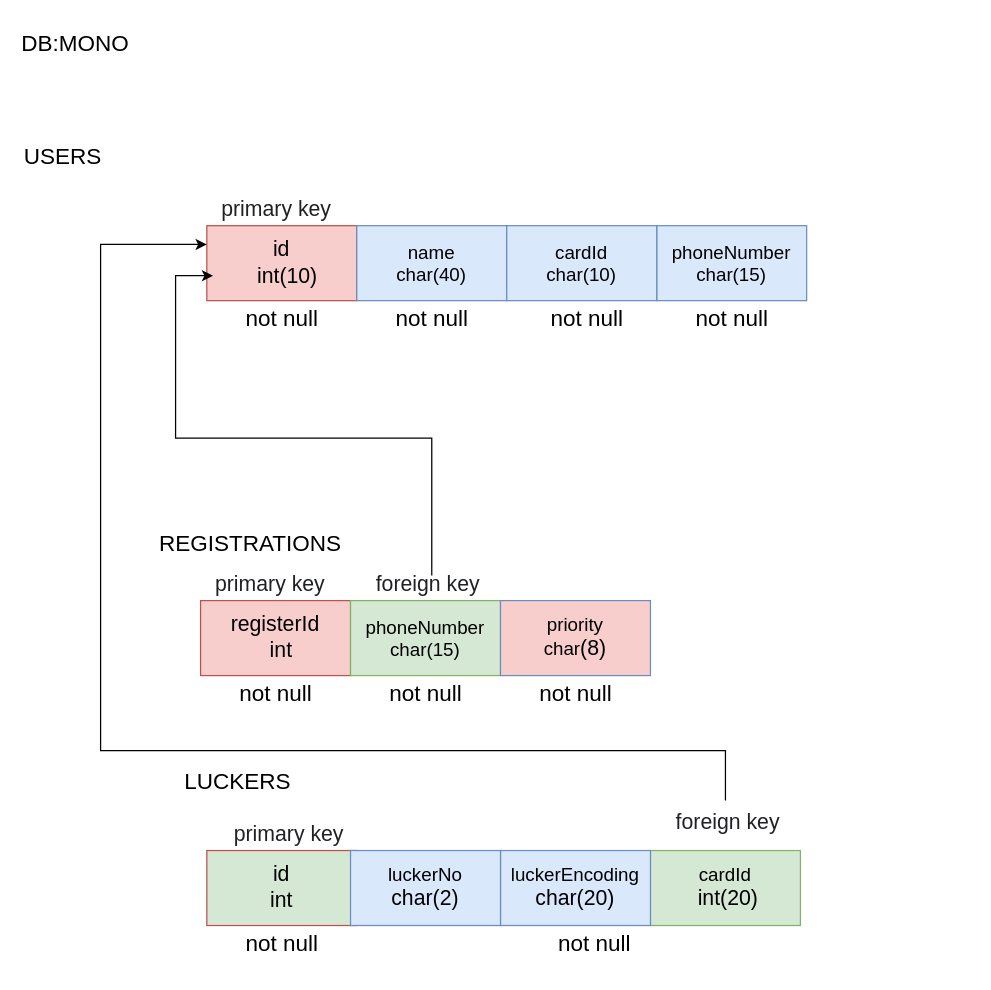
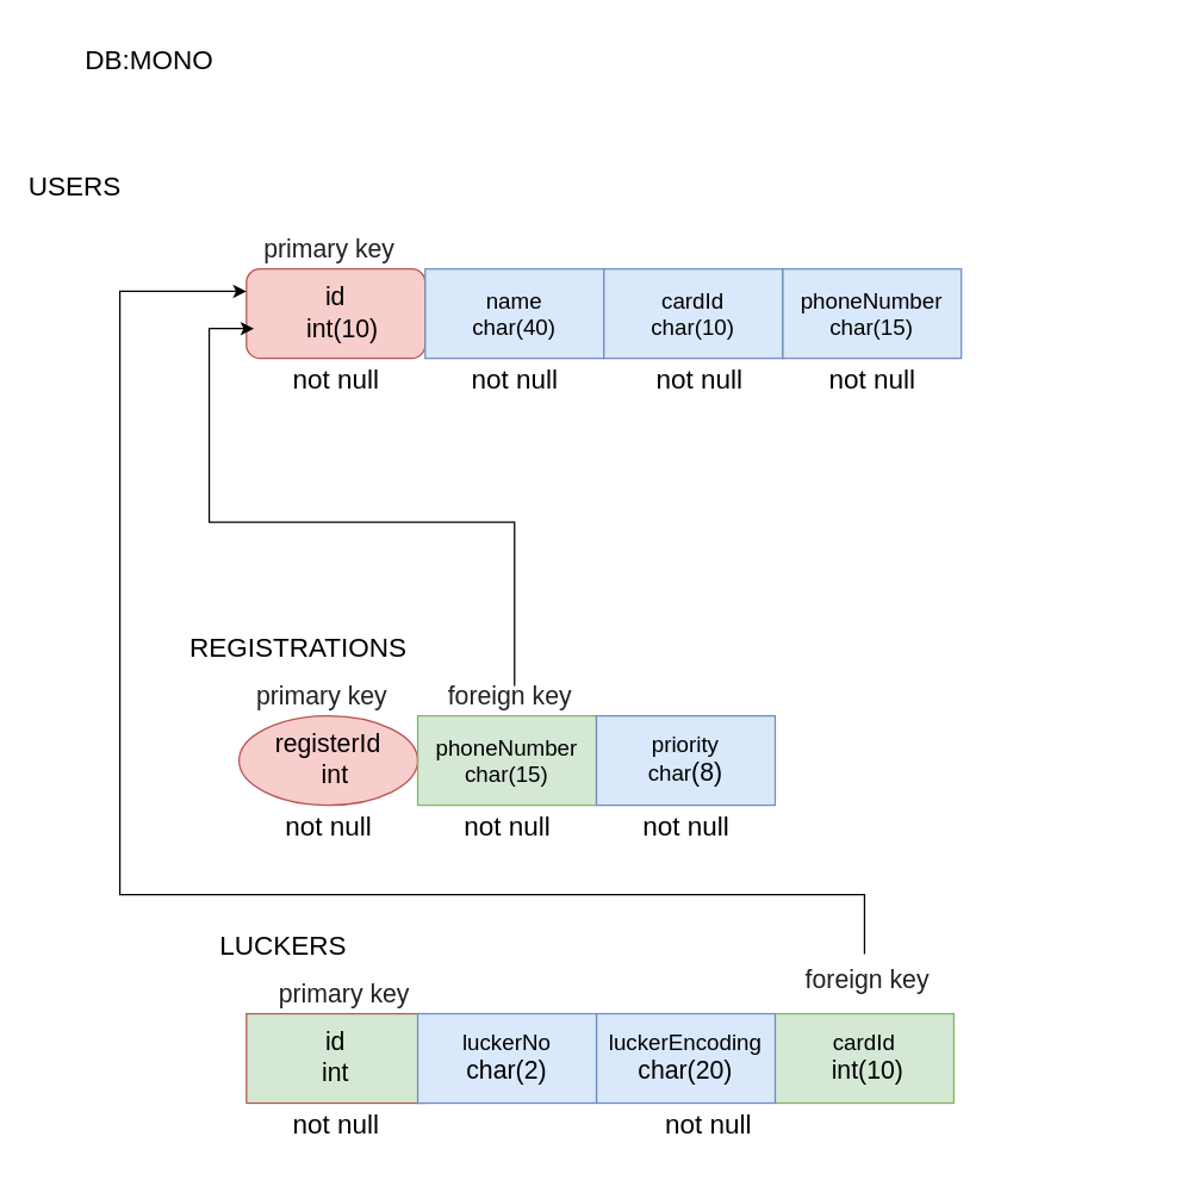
  <mxCell id="0" />
  <mxCell id="1" parent="0" />
- <mxCell id="2" value="&lt;span style=&quot;font-size: 17px&quot;&gt;id&lt;br&gt;&amp;nbsp; int(10)&lt;/span&gt;" style="rounded=0;whiteSpace=wrap;html=1;fillColor=#f8cecc;strokeColor=#b85450;" parent="1" vertex="1"><mxGeometry x="165" y="180" width="120" height="60" as="geometry" /></mxCell>
+ <mxCell id="2" value="&lt;span style=&quot;font-size: 17px&quot;&gt;id&lt;br&gt;&amp;nbsp; int(10)&lt;/span&gt;" style="whiteSpace=wrap;html=1;fillColor=#f8cecc;strokeColor=#b85450;rounded=1;" parent="1" vertex="1"><mxGeometry x="165" y="180" width="120" height="60" as="geometry" /></mxCell>
  <mxCell id="3" value="&lt;span style=&quot;color: rgba(0 , 0 , 0 , 0) ; font-family: monospace ; font-size: 0px&quot;&gt;%3CmxGraphModel%3E%3Croot%3E%3CmxCell%20id%3D%220%22%2F%3E%3CmxCell%20id%3D%221%22%20parent%3D%220%22%2F%3E%3CmxCell%20id%3D%222%22%20value%3D%22%22%20style%3D%22endArrow%3Dclassic%3Bhtml%3D1%3Brounded%3D0%3BfontSize%3D15%3BexitX%3D1%3BexitY%3D0.5%3BexitDx%3D0%3BexitDy%3D0%3B%22%20edge%3D%221%22%20parent%3D%221%22%3E%3CmxGeometry%20width%3D%2250%22%20height%3D%2250%22%20relative%3D%221%22%20as%3D%22geometry%22%3E%3CmxPoint%20x%3D%22460%22%20y%3D%22390%22%20as%3D%22sourcePoint%22%2F%3E%3CmxPoint%20x%3D%22550%22%20y%3D%22390%22%20as%3D%22targetPoint%22%2F%3E%3C%2FmxGeometry%3E%3C%2FmxCell%3E%3C%2Froot%3E%3C%2FmxGraphModel%3E&lt;/span&gt;&lt;span style=&quot;font-size: 15px&quot;&gt;phoneNumber&lt;br&gt;char(15)&lt;/span&gt;" style="rounded=0;whiteSpace=wrap;html=1;fillColor=#dae8fc;strokeColor=#6c8ebf;" parent="1" vertex="1"><mxGeometry x="525" y="180" width="120" height="60" as="geometry" /></mxCell>
  <mxCell id="4" value="&lt;span style=&quot;color: rgba(0 , 0 , 0 , 0) ; font-family: monospace ; font-size: 0px&quot;&gt;%3CmxGraphModel%3E%3Croot%3E%3CmxCell%20id%3D%220%22%2F%3E%3CmxCell%20id%3D%221%22%20parent%3D%220%22%2F%3E%3CmxCell%20id%3D%222%22%20value%3D%22%22%20style%3D%22endArrow%3Dclassic%3Bhtml%3D1%3Brounded%3D0%3BfontSize%3D15%3BexitX%3D1%3BexitY%3D0.5%3BexitDx%3D0%3BexitDy%3D0%3B%22%20edge%3D%221%22%20parent%3D%221%22%3E%3CmxGeometry%20width%3D%2250%22%20height%3D%2250%22%20relative%3D%221%22%20as%3D%22geometry%22%3E%3CmxPoint%20x%3D%22460%22%20y%3D%22390%22%20as%3D%22sourcePoint%22%2F%3E%3CmxPoint%20x%3D%22550%22%20y%3D%22390%22%20as%3D%22targetPoint%22%2F%3E%3C%2FmxGeometry%3E%3C%2FmxCell%3E%3C%2Froot%3E%3C%2FmxGraphModeln&lt;/span&gt;&lt;span style=&quot;font-size: 15px&quot;&gt;name&lt;br&gt;char(40)&lt;br&gt;&lt;/span&gt;" style="rounded=0;whiteSpace=wrap;html=1;fillColor=#dae8fc;strokeColor=#6c8ebf;" parent="1" vertex="1"><mxGeometry x="285" y="180" width="120" height="60" as="geometry" /></mxCell>
  <mxCell id="5" value="&lt;pre class=&quot;tw-data-text tw-text-large tw-ta&quot; id=&quot;tw-target-text&quot; style=&quot;font-size: 28px ; line-height: 36px ; border: none ; padding: 2px 0.14em 2px 0px ; position: relative ; margin-top: -2px ; margin-bottom: -2px ; resize: none ; font-family: inherit ; overflow: hidden ; width: 270.014px ; overflow-wrap: break-word ; color: rgb(32 , 33 , 36)&quot;&gt;&lt;span class=&quot;Y2IQFc&quot; lang=&quot;en&quot; style=&quot;font-size: 17px&quot;&gt;primary key&lt;/span&gt;&lt;/pre&gt;" style="text;html=1;strokeColor=none;fillColor=none;align=left;verticalAlign=middle;whiteSpace=wrap;rounded=0;fontSize=18;fontColor=#000000;" parent="1" vertex="1"><mxGeometry x="175" y="150" width="60" height="30" as="geometry" /></mxCell>
  <mxCell id="6" value="&lt;span style=&quot;font-size: 18px&quot;&gt;USERS&lt;/span&gt;" style="text;html=1;strokeColor=none;fillColor=none;align=center;verticalAlign=middle;whiteSpace=wrap;rounded=0;" parent="1" vertex="1"><mxGeometry x="20" y="110" width="60" height="30" as="geometry" /></mxCell>
  <mxCell id="7" value="&lt;span style=&quot;color: rgba(0 , 0 , 0 , 0) ; font-family: monospace ; font-size: 0px&quot;&gt;%3CmxGraphModel%3E%3Croot%3E%3CmxCell%20id%3D%220%22%2F%3E%3CmxCell%20id%3D%221%22%20parent%3D%220%22%2F%3E%3CmxCell%20id%3D%222%22%20value%3D%22%22%20style%3D%22endArrow%3Dclassic%3Bhtml%3D1%3Brounded%3D0%3BfontSize%3D15%3BexitX%3D1%3BexitY%3D0.5%3BexitDx%3D0%3BexitDy%3D0%3B%22%20edge%3D%221%22%20parent%3D%221%22%3E%3CmxGeometry%20width%3D%2250%22%20height%3D%2250%22%20relative%3D%221%22%20as%3D%22geometry%22%3E%3CmxPoint%20x%3D%22460%22%20y%3D%22390%22%20as%3D%22sourcePoint%22%2F%3E%3CmxPoint%20x%3D%22550%22%20y%3D%22390%22%20as%3D%22targetPoint%22%2F%3E%3C%2FmxGeometry%3E%3C%2FmxCell%3E%3C%2Froot%3E%3C%2FmxGraphModel%3Eccc&lt;/span&gt;&lt;span style=&quot;font-size: 15px&quot;&gt;cardId&lt;br&gt;&lt;/span&gt;&lt;span style=&quot;font-size: 15px&quot;&gt;char&lt;/span&gt;&lt;span style=&quot;font-size: 15px&quot;&gt;(10)&lt;/span&gt;" style="rounded=0;whiteSpace=wrap;html=1;fillColor=#dae8fc;strokeColor=#6c8ebf;" parent="1" vertex="1"><mxGeometry x="405" y="180" width="120" height="60" as="geometry" /></mxCell>
- <mxCell id="8" value="LUCKERS" style="text;html=1;strokeColor=none;fillColor=none;align=center;verticalAlign=middle;whiteSpace=wrap;rounded=0;fontSize=18;fontColor=#000000;" parent="1" vertex="1"><mxGeometry x="160" y="610" width="60" height="30" as="geometry" /></mxCell>
+ <mxCell id="8" value="LUCKERS" style="text;html=1;strokeColor=none;fillColor=none;align=center;verticalAlign=middle;whiteSpace=wrap;rounded=0;fontSize=18;fontColor=#000000;" parent="1" vertex="1"><mxGeometry x="160" y="620" width="60" height="30" as="geometry" /></mxCell>
  <mxCell id="9" value="not null" style="text;html=1;align=center;verticalAlign=middle;resizable=0;points=[];autosize=1;strokeColor=none;fillColor=none;fontSize=18;fontColor=#000000;" parent="1" vertex="1"><mxGeometry x="190" y="240" width="70" height="30" as="geometry" /></mxCell>
  <mxCell id="10" value="not null" style="text;html=1;align=center;verticalAlign=middle;resizable=0;points=[];autosize=1;strokeColor=none;fillColor=none;fontSize=18;fontColor=#000000;" parent="1" vertex="1"><mxGeometry x="310" y="240" width="70" height="30" as="geometry" /></mxCell>
  <mxCell id="11" value="not null" style="text;html=1;align=center;verticalAlign=middle;resizable=0;points=[];autosize=1;strokeColor=none;fillColor=none;fontSize=18;fontColor=#000000;" parent="1" vertex="1"><mxGeometry x="434" y="240" width="70" height="30" as="geometry" /></mxCell>
  <mxCell id="12" value="not null" style="text;html=1;align=center;verticalAlign=middle;resizable=0;points=[];autosize=1;strokeColor=none;fillColor=none;fontSize=18;fontColor=#000000;" parent="1" vertex="1"><mxGeometry x="550" y="240" width="70" height="30" as="geometry" /></mxCell>
  <mxCell id="13" value="&lt;span style=&quot;font-size: 17px&quot;&gt;id&lt;/span&gt;&lt;br style=&quot;font-size: 17px&quot;&gt;&lt;span style=&quot;font-size: 17px&quot;&gt;int&lt;/span&gt;" style="rounded=0;whiteSpace=wrap;html=1;fillColor=#d5e8d4;strokeColor=#b85450;" parent="1" vertex="1"><mxGeometry x="165" y="680" width="120" height="60" as="geometry" /></mxCell>
- <mxCell id="14" value="&lt;span style=&quot;font-size: 15px&quot;&gt;cardId&lt;/span&gt;&lt;br style=&quot;font-size: 17px&quot;&gt;&lt;span style=&quot;font-size: 17px&quot;&gt;&amp;nbsp;int(20)&lt;/span&gt;" style="rounded=0;whiteSpace=wrap;html=1;fillColor=#d5e8d4;strokeColor=#82b366;" parent="1" vertex="1"><mxGeometry x="520" y="680" width="120" height="60" as="geometry" /></mxCell>
+ <mxCell id="14" value="&lt;span style=&quot;font-size: 15px&quot;&gt;cardId&lt;/span&gt;&lt;br style=&quot;font-size: 17px&quot;&gt;&lt;span style=&quot;font-size: 17px&quot;&gt;&amp;nbsp;int(10)&lt;/span&gt;" style="rounded=0;whiteSpace=wrap;html=1;fillColor=#d5e8d4;strokeColor=#82b366;" parent="1" vertex="1"><mxGeometry x="520" y="680" width="120" height="60" as="geometry" /></mxCell>
  <mxCell id="15" value="&lt;pre class=&quot;tw-data-text tw-text-large tw-ta&quot; id=&quot;tw-target-text&quot; style=&quot;font-size: 28px ; line-height: 36px ; border: none ; padding: 2px 0.14em 2px 0px ; position: relative ; margin-top: -2px ; margin-bottom: -2px ; resize: none ; font-family: inherit ; overflow: hidden ; width: 270.014px ; overflow-wrap: break-word ; color: rgb(32 , 33 , 36)&quot;&gt;&lt;span class=&quot;Y2IQFc&quot; lang=&quot;en&quot; style=&quot;font-size: 17px&quot;&gt;primary key&lt;/span&gt;&lt;/pre&gt;" style="text;html=1;strokeColor=none;fillColor=none;align=left;verticalAlign=middle;whiteSpace=wrap;rounded=0;fontSize=18;fontColor=#000000;" parent="1" vertex="1"><mxGeometry x="185" y="650" width="60" height="30" as="geometry" /></mxCell>
  <mxCell id="16" value="&lt;pre class=&quot;tw-data-text tw-text-large tw-ta&quot; id=&quot;tw-target-text&quot; style=&quot;font-size: 28px ; line-height: 36px ; border: none ; padding: 2px 0.14em 2px 0px ; position: relative ; margin-top: -2px ; margin-bottom: -2px ; resize: none ; font-family: inherit ; overflow: hidden ; width: 270.014px ; overflow-wrap: break-word ; color: rgb(32 , 33 , 36)&quot;&gt;&lt;span class=&quot;Y2IQFc&quot; lang=&quot;en&quot; style=&quot;font-size: 17px&quot;&gt;     foreign key&lt;/span&gt;&lt;/pre&gt;" style="text;html=1;strokeColor=none;fillColor=none;align=left;verticalAlign=middle;whiteSpace=wrap;rounded=0;fontSize=18;fontColor=#000000;" parent="1" vertex="1"><mxGeometry x="515" y="640" width="130" height="30" as="geometry" /></mxCell>
  <mxCell id="17" value="not null" style="text;html=1;align=center;verticalAlign=middle;resizable=0;points=[];autosize=1;strokeColor=none;fillColor=none;fontSize=18;fontColor=#000000;" parent="1" vertex="1"><mxGeometry x="190" y="740" width="70" height="30" as="geometry" /></mxCell>
  <mxCell id="18" value="" style="endArrow=classic;html=1;rounded=0;fontSize=18;fontColor=#000000;exitX=0.5;exitY=0;exitDx=0;exitDy=0;entryX=0.042;entryY=0.667;entryDx=0;entryDy=0;entryPerimeter=0;" parent="1" target="2" edge="1"><mxGeometry width="50" height="50" relative="1" as="geometry"><mxPoint x="345" y="460" as="sourcePoint" /><mxPoint x="160" y="220" as="targetPoint" /><Array as="points"><mxPoint x="345" y="350" /><mxPoint x="140" y="350" /><mxPoint x="140" y="220" /></Array></mxGeometry></mxCell>
- <mxCell id="19" value="DB:MONO" style="text;html=1;strokeColor=none;fillColor=none;align=center;verticalAlign=middle;whiteSpace=wrap;rounded=0;fontSize=18;fontColor=#000000;" parent="1" vertex="1"><mxGeometry x="30" y="20" width="60" height="30" as="geometry" /></mxCell>
- <mxCell id="20" value="&lt;span style=&quot;font-size: 17px&quot;&gt;registerId&lt;/span&gt;&lt;br style=&quot;font-size: 17px&quot;&gt;&lt;span style=&quot;font-size: 17px&quot;&gt;&amp;nbsp; int&lt;/span&gt;" style="rounded=0;whiteSpace=wrap;html=1;fillColor=#f8cecc;strokeColor=#b85450;" parent="1" vertex="1"><mxGeometry x="160" y="480" width="120" height="60" as="geometry" /></mxCell>
+ <mxCell id="19" value="DB:MONO" style="text;html=1;strokeColor=none;fillColor=none;align=center;verticalAlign=middle;whiteSpace=wrap;rounded=0;fontSize=18;fontColor=#000000;" parent="1" vertex="1"><mxGeometry x="70" y="25" width="60" height="30" as="geometry" /></mxCell>
+ <mxCell id="20" value="&lt;span style=&quot;font-size: 17px&quot;&gt;registerId&lt;/span&gt;&lt;br style=&quot;font-size: 17px&quot;&gt;&lt;span style=&quot;font-size: 17px&quot;&gt;&amp;nbsp; int&lt;/span&gt;" style="ellipse;whiteSpace=wrap;html=1;fillColor=#f8cecc;strokeColor=#b85450;" parent="1" vertex="1"><mxGeometry x="160" y="480" width="120" height="60" as="geometry" /></mxCell>
  <mxCell id="21" value="&lt;span style=&quot;color: rgba(0 , 0 , 0 , 0) ; font-family: monospace ; font-size: 0px&quot;&gt;%3CmxGraphModel%3E%3Croot%3E%3CmxCell%20id%3D%220%22%2F%3E%3CmxCell%20id%3D%221%22%20parent%3D%220%22%2F%3E%3CmxCell%20id%3D%222%22%20value%3D%22%22%20style%3D%22endArrow%3Dclassic%3Bhtml%3D1%3Brounded%3D0%3BfontSize%3D15%3BexitX%3D1%3BexitY%3D0.5%3BexitDx%3D0%3BexitDy%3D0%3B%22%20edge%3D%221%22%20parent%3D%221%22%3E%3CmxGeometry%20width%3D%2250%22%20height%3D%2250%22%20relative%3D%221%22%20as%3D%22geometry%22%3E%3CmxPoint%20x%3D%22460%22%20y%3D%22390%22%20as%3D%22sourcePoint%22%2F%3E%3CmxPoint%20x%3D%22550%22%20y%3D%22390%22%20as%3D%22targetPoint%22%2F%3E%3C%2FmxGeometry%3E%3C%2FmxCell%3E%3C%2Froot%3E%3C%2FmxGraphModel%3E&lt;/span&gt;&lt;span style=&quot;font-size: 15px&quot;&gt;phoneNumber&lt;br&gt;char(15)&lt;/span&gt;" style="rounded=0;whiteSpace=wrap;html=1;fillColor=#d5e8d4;strokeColor=#82b366;" parent="1" vertex="1"><mxGeometry x="280" y="480" width="120" height="60" as="geometry" /></mxCell>
  <mxCell id="22" value="&lt;span style=&quot;font-size: 18px&quot;&gt;REGISTRATIONS&lt;/span&gt;" style="text;html=1;strokeColor=none;fillColor=none;align=center;verticalAlign=middle;whiteSpace=wrap;rounded=0;" parent="1" vertex="1"><mxGeometry x="170" y="420" width="60" height="30" as="geometry" /></mxCell>
  <mxCell id="23" value="&lt;pre class=&quot;tw-data-text tw-text-large tw-ta&quot; id=&quot;tw-target-text&quot; style=&quot;font-size: 28px ; line-height: 36px ; border: none ; padding: 2px 0.14em 2px 0px ; position: relative ; margin-top: -2px ; margin-bottom: -2px ; resize: none ; font-family: inherit ; overflow: hidden ; width: 270.014px ; overflow-wrap: break-word ; color: rgb(32 , 33 , 36)&quot;&gt;&lt;span class=&quot;Y2IQFc&quot; lang=&quot;en&quot; style=&quot;font-size: 17px&quot;&gt;primary key&lt;/span&gt;&lt;/pre&gt;" style="text;html=1;strokeColor=none;fillColor=none;align=left;verticalAlign=middle;whiteSpace=wrap;rounded=0;fontSize=18;fontColor=#000000;" parent="1" vertex="1"><mxGeometry x="170" y="450" width="60" height="30" as="geometry" /></mxCell>
  <mxCell id="24" value="&lt;pre class=&quot;tw-data-text tw-text-large tw-ta&quot; id=&quot;tw-target-text&quot; style=&quot;font-size: 28px ; line-height: 36px ; border: none ; padding: 2px 0.14em 2px 0px ; position: relative ; margin-top: -2px ; margin-bottom: -2px ; resize: none ; font-family: inherit ; overflow: hidden ; width: 270.014px ; overflow-wrap: break-word ; color: rgb(32 , 33 , 36)&quot;&gt;&lt;span class=&quot;Y2IQFc&quot; lang=&quot;en&quot; style=&quot;font-size: 17px&quot;&gt;     foreign key&lt;/span&gt;&lt;/pre&gt;" style="text;html=1;strokeColor=none;fillColor=none;align=left;verticalAlign=middle;whiteSpace=wrap;rounded=0;fontSize=18;fontColor=#000000;" parent="1" vertex="1"><mxGeometry x="275" y="450" width="130" height="30" as="geometry" /></mxCell>
  <mxCell id="25" value="not null" style="text;html=1;align=center;verticalAlign=middle;resizable=0;points=[];autosize=1;strokeColor=none;fillColor=none;fontSize=18;fontColor=#000000;" parent="1" vertex="1"><mxGeometry x="185" y="540" width="70" height="30" as="geometry" /></mxCell>
  <mxCell id="26" value="not null" style="text;html=1;align=center;verticalAlign=middle;resizable=0;points=[];autosize=1;strokeColor=none;fillColor=none;fontSize=18;fontColor=#000000;" parent="1" vertex="1"><mxGeometry x="305" y="540" width="70" height="30" as="geometry" /></mxCell>
- <mxCell id="27" value="&lt;span style=&quot;font-size: 15px&quot;&gt;priority&lt;br&gt;&lt;/span&gt;&lt;span style=&quot;font-size: 15px&quot;&gt;char&lt;/span&gt;&lt;span style=&quot;font-size: 17px&quot;&gt;(8)&lt;/span&gt;&lt;span style=&quot;font-size: 15px&quot;&gt;&lt;br&gt;&lt;/span&gt;" style="rounded=0;whiteSpace=wrap;html=1;fillColor=#f8cecc;strokeColor=#6c8ebf;" parent="1" vertex="1"><mxGeometry x="400" y="480" width="120" height="60" as="geometry" /></mxCell>
+ <mxCell id="27" value="&lt;span style=&quot;font-size: 15px&quot;&gt;priority&lt;br&gt;&lt;/span&gt;&lt;span style=&quot;font-size: 15px&quot;&gt;char&lt;/span&gt;&lt;span style=&quot;font-size: 17px&quot;&gt;(8)&lt;/span&gt;&lt;span style=&quot;font-size: 15px&quot;&gt;&lt;br&gt;&lt;/span&gt;" style="rounded=0;whiteSpace=wrap;html=1;fillColor=#dae8fc;strokeColor=#6c8ebf;" parent="1" vertex="1"><mxGeometry x="400" y="480" width="120" height="60" as="geometry" /></mxCell>
  <mxCell id="28" value="&lt;span style=&quot;color: rgba(0 , 0 , 0 , 0) ; font-family: monospace ; font-size: 0px&quot;&gt;%3CmxGraphModel%3E%3Croot%3E%3CmxCell%20id%3D%220%22%2F%3E%3CmxCell%20id%3D%221%22%20parent%3D%220%22%2F%3E%3CmxCell%20id%3D%222%22%20value%3D%22%22%20style%3D%22endArrow%3Dclassic%3Bhtml%3D1%3Brounded%3D0%3BfontSize%3D15%3BexitX%3D1%3BexitY%3D0.5%3BexitDx%3D0%3BexitDy%3D0%3B%22%20edge%3D%221%22%20parent%3D%221%22%3E%3CmxGeometry%20width%3D%2250%22%20height%3D%2250%22%20relative%3D%221%22%20as%3D%22geometry%22%3E%3CmxPoint%20x%3D%22460%22%20y%3D%22390%22%20as%3D%22sourcePoint%22%2F%3E%3CmxPoint%20x%3D%22550%22%20y%3D%22390%22%20as%3D%22targetPoint%22%2F%3E%3C%2FmxGeometry%3E%3C%2FmxCell%3E%3C%2Froot%3E%3C%2FmxGraphModel&lt;/span&gt;&lt;span style=&quot;font-size: 15px&quot;&gt;luckerEncoding&lt;br&gt;&lt;/span&gt;&lt;span style=&quot;font-size: 17px&quot;&gt;char(20)&lt;/span&gt;" style="rounded=0;whiteSpace=wrap;html=1;fillColor=#dae8fc;strokeColor=#6c8ebf;" parent="1" vertex="1"><mxGeometry x="400" y="680" width="120" height="60" as="geometry" /></mxCell>
  <mxCell id="29" value="not null" style="text;html=1;align=center;verticalAlign=middle;resizable=0;points=[];autosize=1;strokeColor=none;fillColor=none;fontSize=18;fontColor=#000000;" parent="1" vertex="1"><mxGeometry x="440" y="740" width="70" height="30" as="geometry" /></mxCell>
  <mxCell id="30" value="" style="endArrow=classic;html=1;rounded=0;exitX=0.5;exitY=0;exitDx=0;exitDy=0;entryX=0;entryY=0.25;entryDx=0;entryDy=0;" parent="1" source="16" target="2" edge="1"><mxGeometry width="50" height="50" relative="1" as="geometry"><mxPoint x="270" y="470" as="sourcePoint" /><mxPoint x="320" y="420" as="targetPoint" /><Array as="points"><mxPoint x="580" y="600" /><mxPoint x="460" y="600" /><mxPoint x="80" y="600" /><mxPoint x="80" y="195" /></Array></mxGeometry></mxCell>
  <mxCell id="31" value="not null" style="text;html=1;align=center;verticalAlign=middle;resizable=0;points=[];autosize=1;strokeColor=none;fillColor=none;fontSize=18;fontColor=#000000;" parent="1" vertex="1"><mxGeometry x="425" y="540" width="70" height="30" as="geometry" /></mxCell>
  <mxCell id="32" value="&lt;span style=&quot;color: rgba(0 , 0 , 0 , 0) ; font-family: monospace ; font-size: 0px&quot;&gt;%3CmxGraphModel%3E%3Croot%3E%3CmxCell%20id%3D%220%22%2F%3E%3CmxCell%20id%3D%221%22%20parent%3D%220%22%2F%3E%3CmxCell%20id%3D%222%22%20value%3D%22%22%20style%3D%22endArrow%3Dclassic%3Bhtml%3D1%3Brounded%3D0%3BfontSize%3D15%3BexitX%3D1%3BexitY%3D0.5%3BexitDx%3D0%3BexitDy%3D0%3B%22%20edge%3D%221%22%20parent%3D%221%22%3E%3CmxGeometry%20width%3D%2250%22%20height%3D%2250%22%20relative%3D%221%22%20as%3D%22geometry%22%3E%3CmxPoint%20x%3D%22460%22%20y%3D%22390%22%20as%3D%22sourcePoint%22%2F%3E%3CmxPoint%20x%3D%22550%22%20y%3D%22390%22%20as%3D%22targetPoint%22%2F%3E%3C%2FmxGeometry%3E%3C%2FmxCell%3E%3C%2Froot%3E%3C%2FmxGraphModel&lt;/span&gt;&lt;span style=&quot;font-size: 15px&quot;&gt;luckerNo&lt;br&gt;&lt;/span&gt;&lt;span style=&quot;font-size: 17px&quot;&gt;char(2)&lt;/span&gt;" style="rounded=0;whiteSpace=wrap;html=1;fillColor=#dae8fc;strokeColor=#6c8ebf;" vertex="1" parent="1"><mxGeometry x="280" y="680" width="120" height="60" as="geometry" /></mxCell>
